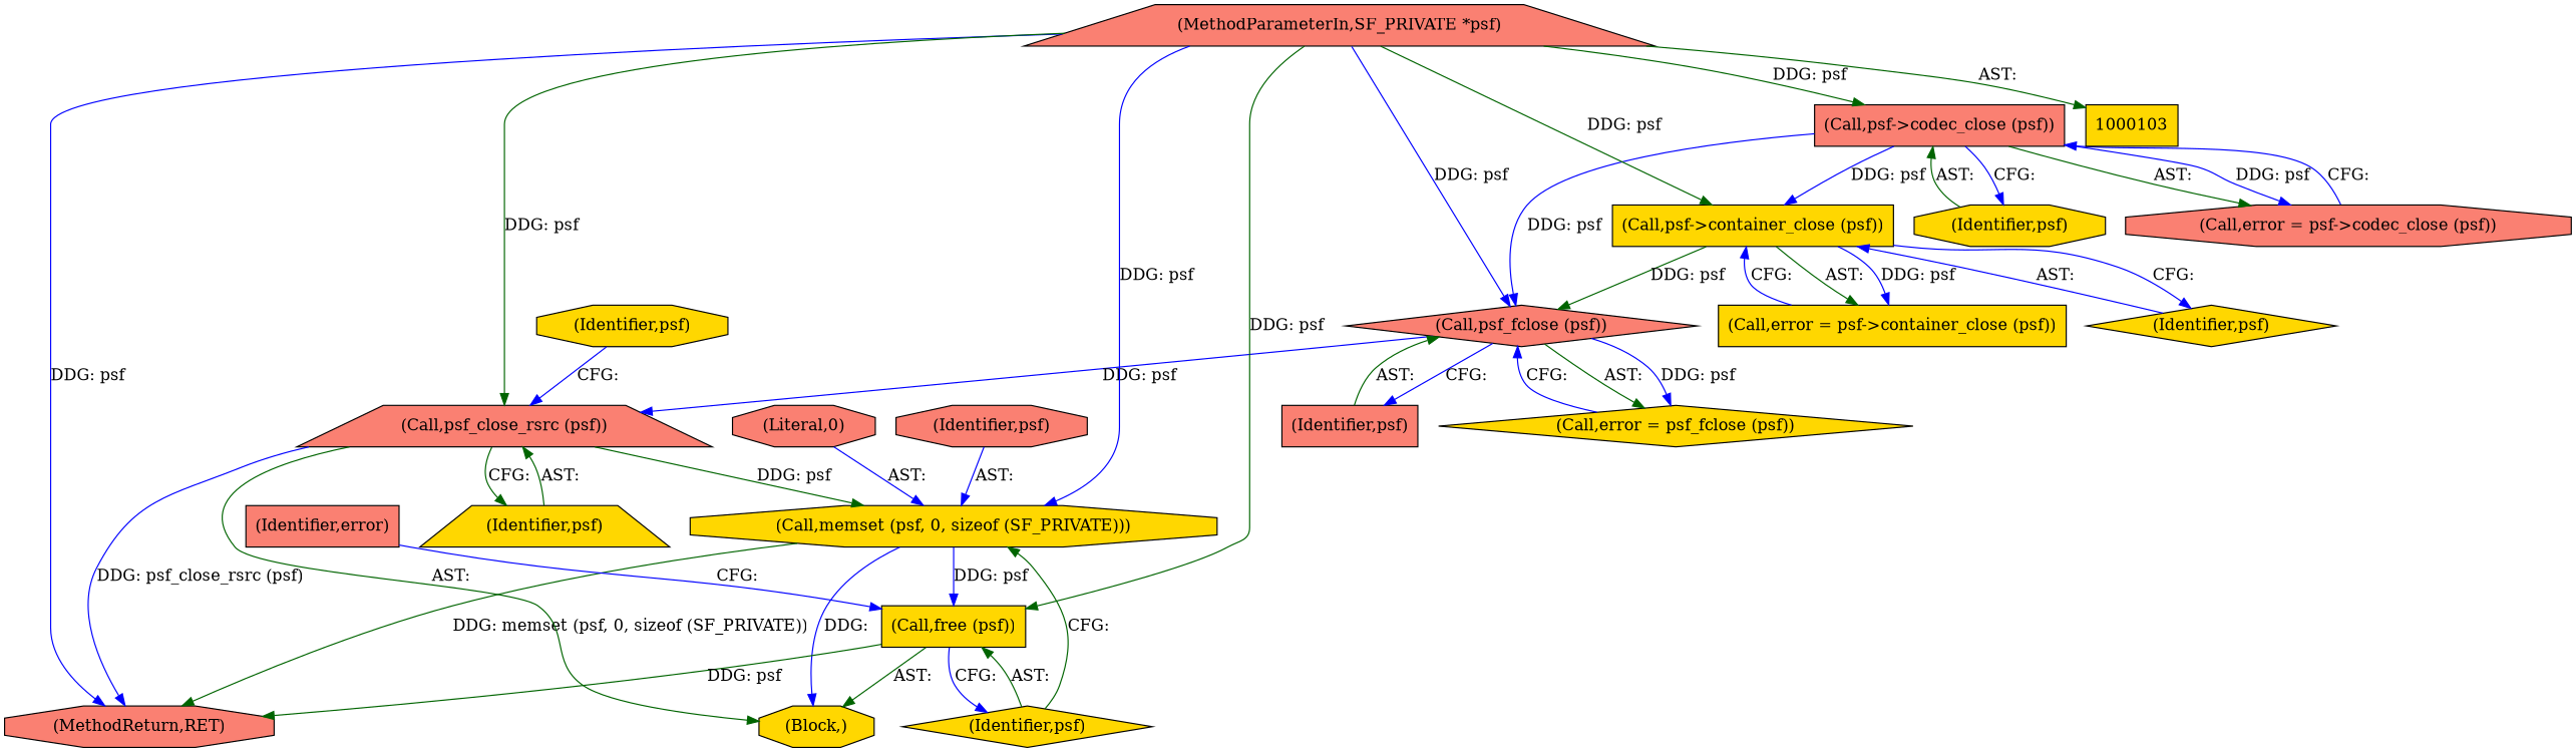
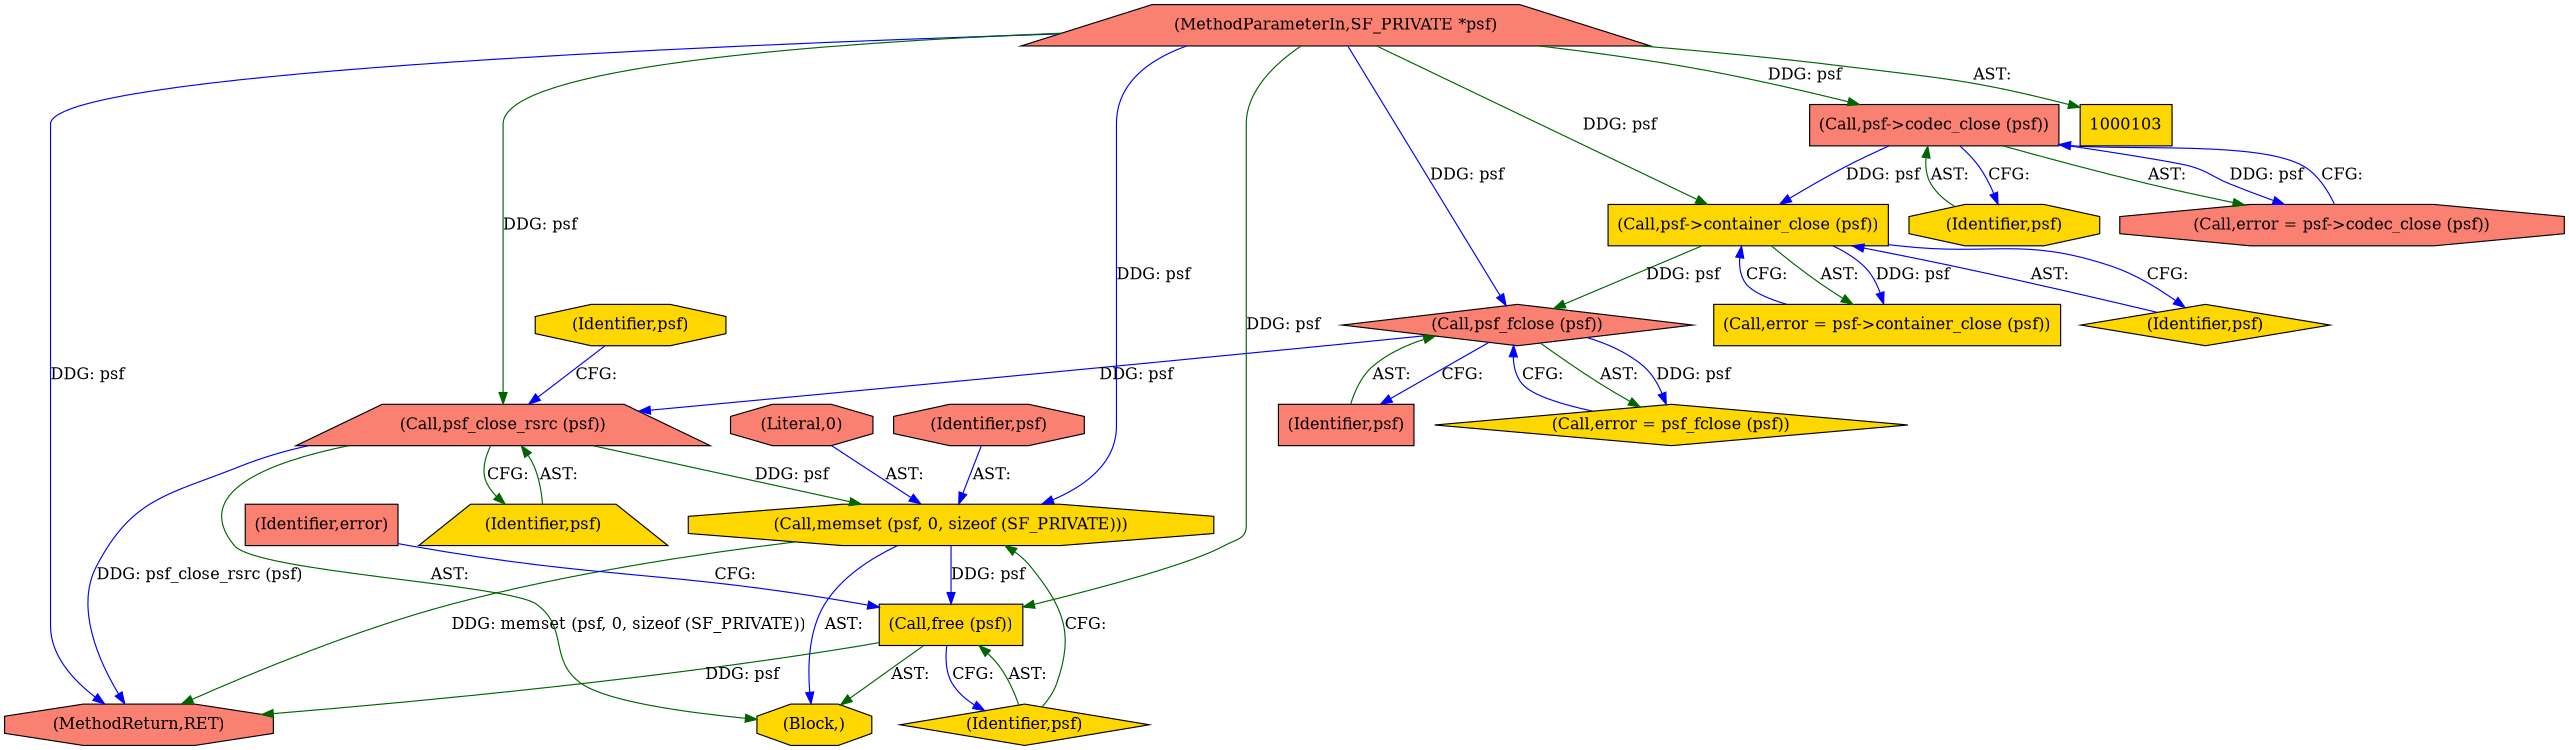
  digraph {
    node [fillcolor=gold shape=octagon style=filled]
    edge [color=blue]
    n1 [label="(Call,memset (psf, 0, sizeof (SF_PRIVATE)))"]
    n2 [label="(Call,free (psf))" shape=box]
    n3 [label="(Block,)"]
    n4 [fillcolor=salmon label="(MethodReturn,RET)"]
    n5 [label="(Identifier,psf)" shape=diamond]
    n6 [fillcolor=salmon label="(Call,psf_close_rsrc (psf))" shape=trapezium]
    n7 [label="(Identifier,psf)" shape=trapezium]
    n8 [fillcolor=salmon label="(Call,psf_fclose (psf))" shape=diamond]
    n9 [fillcolor=salmon label="(Identifier,psf)" shape=box]
    n10 [label="(Call,error = psf_fclose (psf))" shape=diamond]
    n11 [label="(Call,psf->container_close (psf))" shape=box]
    n12 [label="(Call,error = psf->container_close (psf))" shape=box]
    n13 [label="(Identifier,psf)" shape=diamond]
    n14 [fillcolor=salmon label="(Call,psf->codec_close (psf))" shape=box]
    n15 [label="(Identifier,psf)"]
    n16 [fillcolor=salmon label="(Call,error = psf->codec_close (psf))"]
    n17 [fillcolor=salmon label="(MethodParameterIn,SF_PRIVATE *psf)" shape=trapezium]
    1000103 [shape=box]
    n19 [fillcolor=salmon label="(Literal,0)"]
    n20 [label="(Identifier,psf)"]
    n21 [fillcolor=salmon label="(Identifier,error)" shape=box]
    n22 [fillcolor=salmon label="(Identifier,psf)"]
    n1 -> n2 [label="DDG: psf"]
-   n1 -> n3 [label="DDG: "]
+   n1 -> n3 [label="AST: "]
    n1 -> n4 [color=darkgreen label="DDG: memset (psf, 0, sizeof (SF_PRIVATE))"]
    n2 -> n3 [color=darkgreen label="AST: "]
    n2 -> n4 [color=darkgreen label="DDG: psf"]
    n2 -> n5 [label="CFG: "]
    n5 -> n1 [color=darkgreen label="CFG: "]
    n5 -> n2 [color=darkgreen label="AST: "]
    n6 -> n1 [color=darkgreen label="DDG: psf"]
    n6 -> n3 [color=darkgreen label="AST: "]
    n6 -> n4 [label="DDG: psf_close_rsrc (psf)"]
    n6 -> n7 [color=darkgreen label="CFG: "]
    n7 -> n6 [color=darkgreen label="AST: "]
    n8 -> n6 [label="DDG: psf"]
    n8 -> n9 [label="CFG: "]
    n8 -> n10 [color=darkgreen label="AST: "]
    n8 -> n10 [label="DDG: psf"]
    n9 -> n8 [color=darkgreen label="AST: "]
    n10 -> n8 [label="CFG: "]
    n11 -> n8 [color=darkgreen label="DDG: psf"]
    n11 -> n12 [color=darkgreen label="AST: "]
    n11 -> n12 [label="DDG: psf"]
    n11 -> n13 [label="CFG: "]
    n12 -> n11 [label="CFG: "]
    n13 -> n11 [label="AST: "]
-   n14 -> n8 [label="DDG: psf"]
    n14 -> n11 [label="DDG: psf"]
    n14 -> n15 [label="CFG: "]
    n14 -> n16 [color=darkgreen label="AST: "]
    n14 -> n16 [label="DDG: psf"]
    n15 -> n14 [color=darkgreen label="AST: "]
    n16 -> n14 [label="CFG: "]
    n17 -> n1 [label="DDG: psf"]
    n17 -> n2 [color=darkgreen label="DDG: psf"]
    n17 -> n4 [label="DDG: psf"]
    n17 -> n6 [color=darkgreen label="DDG: psf"]
    n17 -> n8 [label="DDG: psf"]
    n17 -> n11 [color=darkgreen label="DDG: psf"]
    n17 -> n14 [color=darkgreen label="DDG: psf"]
    n17 -> 1000103 [color=darkgreen label="AST: "]
    n19 -> n1 [label="AST: "]
    n20 -> n6 [label="CFG: "]
    n21 -> n2 [label="CFG: "]
    n22 -> n1 [label="AST: "]
  }
